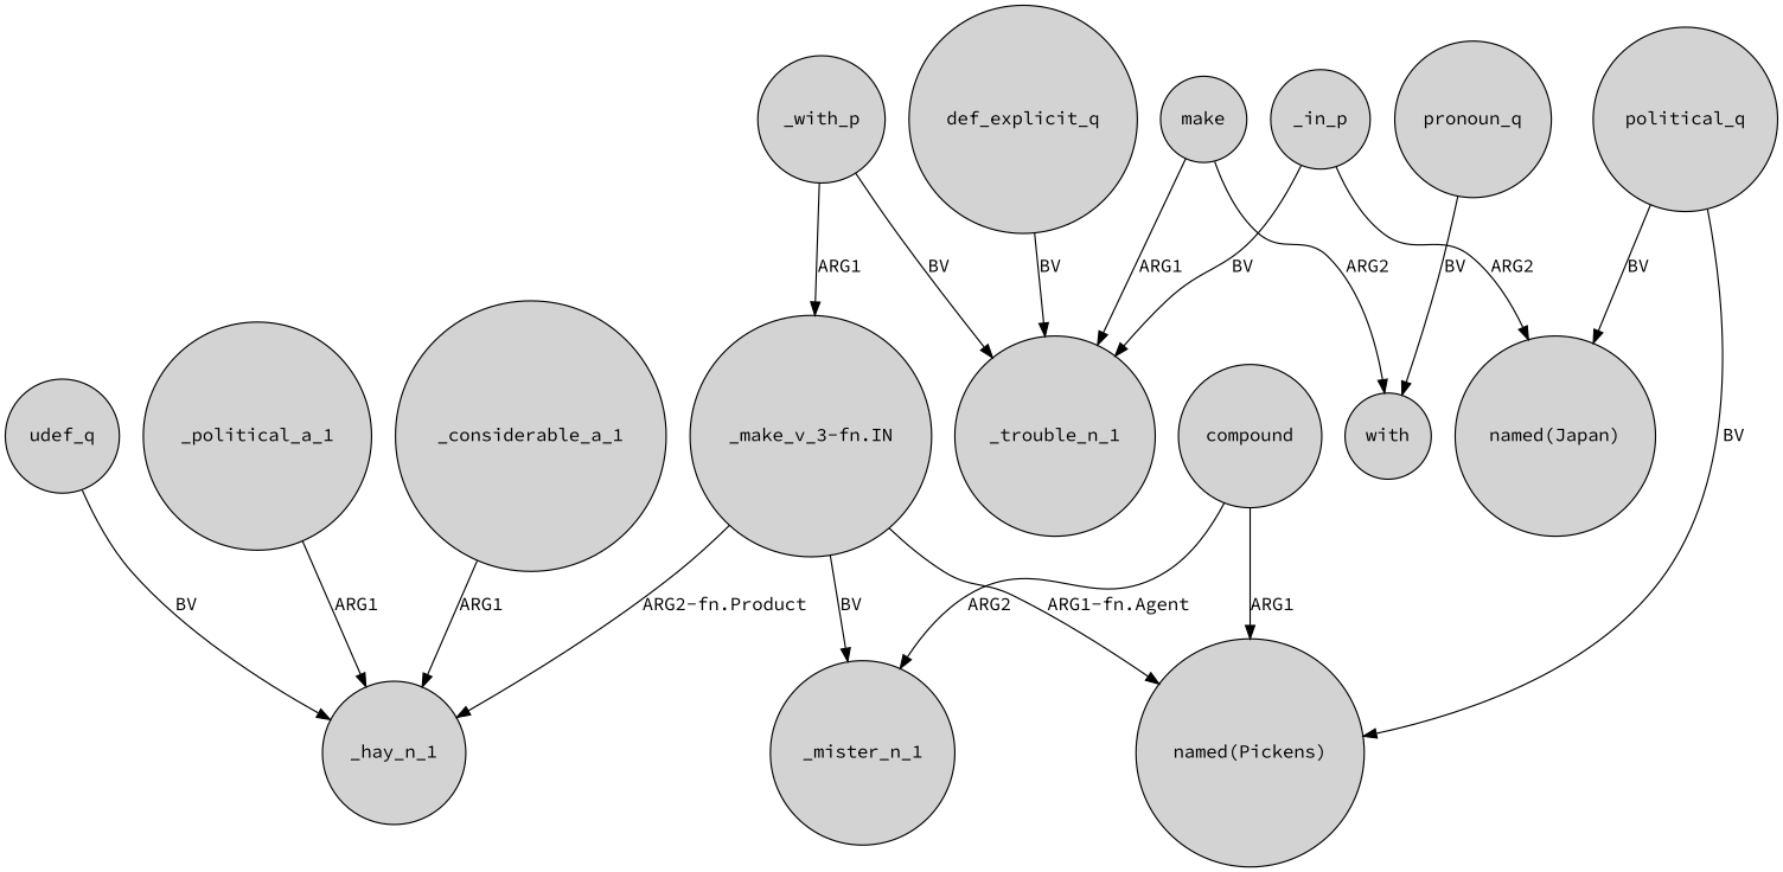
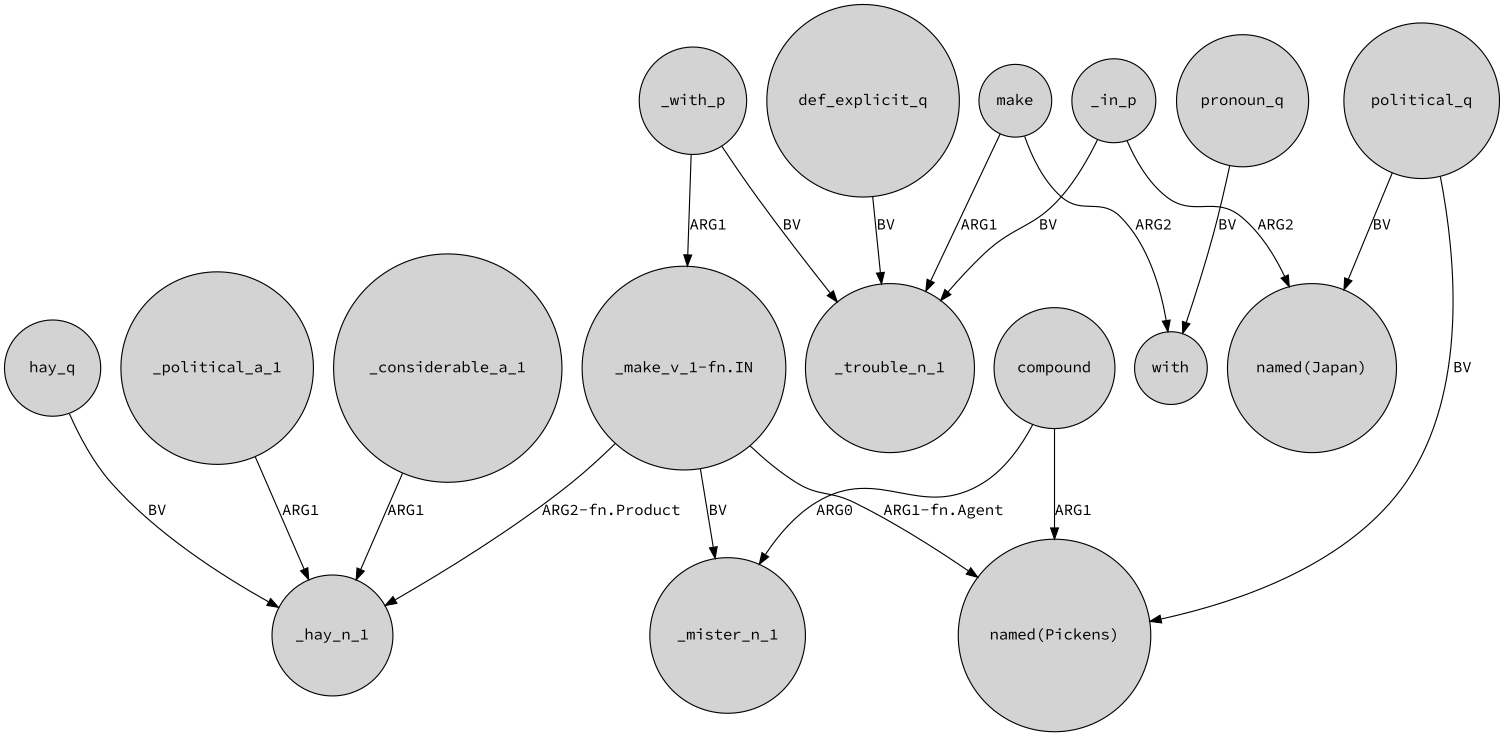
  digraph {
    fontname="Source Code Pro"
    node [fontname="Source Code Pro" shape=circle style=filled]
    edge [fontname="Source Code Pro"]
    n1 [label=make]
    _trouble_n_1
    n3 [label=with]
-   udef_q
+   udef_q [label=hay_q]
    _hay_n_1
    _political_a_1
    _with_p
-   "_make_v_1-fn.IN" [label="_make_v_3-fn.IN"]
+   "_make_v_1-fn.IN"
    _mister_n_1
    "named(Pickens)"
    n11 [label=political_q]
    "named(Japan)"
    _considerable_a_1
    pronoun_q
    _in_p
    def_explicit_q
    compound
    n1 -> _trouble_n_1 [label=ARG1]
    n1 -> n3 [label=ARG2]
    udef_q -> _hay_n_1 [label=BV]
    _political_a_1 -> _hay_n_1 [label=ARG1]
    _with_p -> _trouble_n_1 [label=BV]
    _with_p -> "_make_v_1-fn.IN" [label=ARG1]
    "_make_v_1-fn.IN" -> _hay_n_1 [label="ARG2-fn.Product"]
    "_make_v_1-fn.IN" -> _mister_n_1 [label=BV]
    "_make_v_1-fn.IN" -> "named(Pickens)" [label="ARG1-fn.Agent"]
    n11 -> "named(Pickens)" [label=BV]
    n11 -> "named(Japan)" [label=BV]
    _considerable_a_1 -> _hay_n_1 [label=ARG1]
    pronoun_q -> n3 [label=BV]
    _in_p -> _trouble_n_1 [label=BV]
    _in_p -> "named(Japan)" [label=ARG2]
    def_explicit_q -> _trouble_n_1 [label=BV]
-   compound -> _mister_n_1 [label=ARG2]
+   compound -> _mister_n_1 [label=ARG0]
    compound -> "named(Pickens)" [label=ARG1]
  }
